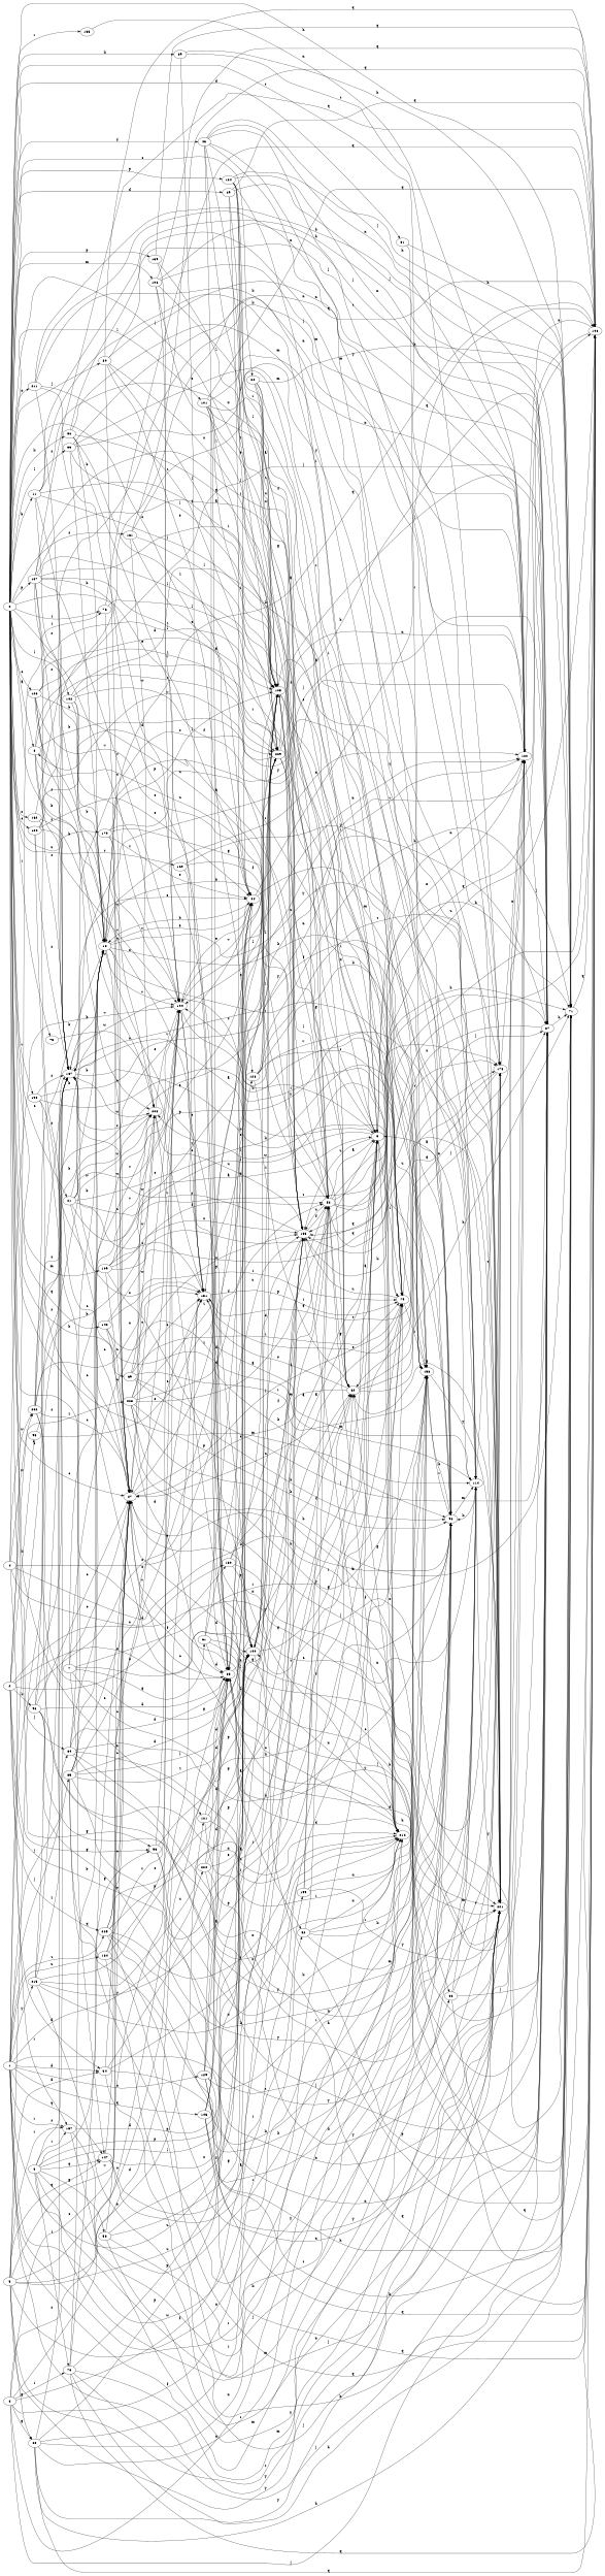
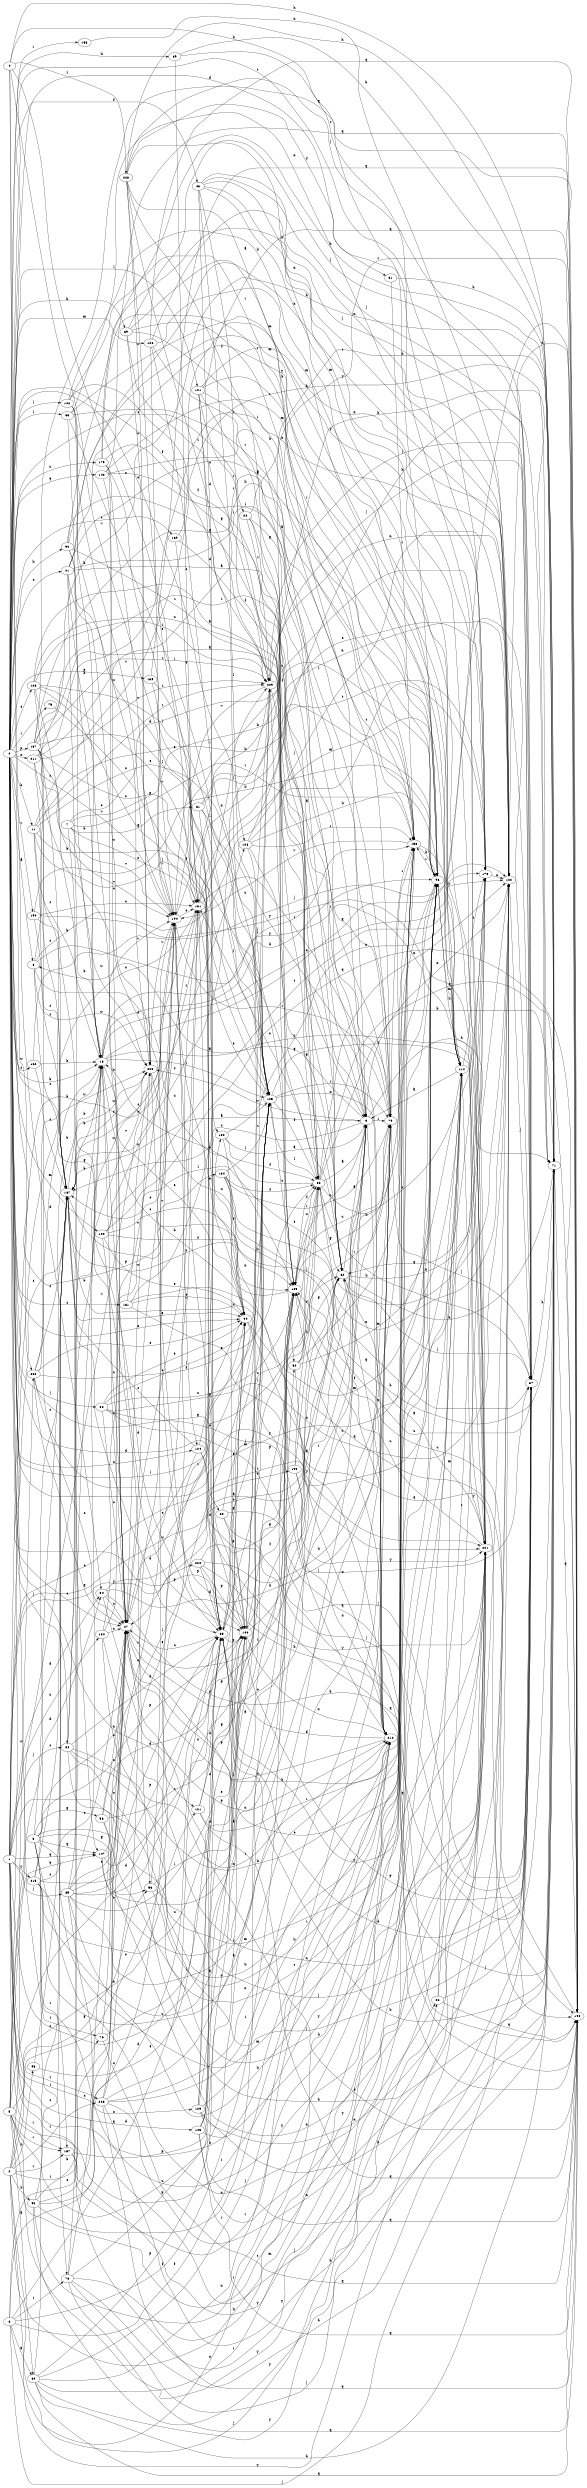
  strict digraph {
    rankdir=LR
    0
    8
    11
    18
    21
    22
    27
    29
    31
    44
    48
    52
    56
    69
    71
    75
    76
    80
    84
    89
    90
    99
    101
    102
    105
    106
    109
    114
    121
    124
    126
    128
    134
    137
    139
    142
    155
    161
    162
    169
    175
    179
    190
    194
    211
    167
    185
    221
    203
    87
    229
    212
    96
    53
    140
    158
    122
    148
    9
    79
    35
    62
    131
    1
    34
    85
    129
    145
    147
    157
    184
    199
    215
    220
    225
    2
    86
    93
    95
    130
    202
    3
    58
    78
    4
    228
    5
    60
    6
    7
    61
    0 -> 8 [label=a]
    0 -> 11 [label=b]
    0 -> 18 [label=b]
    0 -> 21 [label=c]
    0 -> 22 [label=c]
    0 -> 27 [label=c]
    0 -> 29 [label=d]
    0 -> 31 [label=d]
    0 -> 44 [label=e]
    0 -> 48 [label=f]
    0 -> 52 [label=f]
    0 -> 56 [label=g]
    0 -> 69 [label=h]
    0 -> 71 [label=h]
    0 -> 75 [label=i]
    0 -> 76 [label=i]
    0 -> 80 [label=j]
    0 -> 84 [label=j]
    0 -> 89 [label=k]
    0 -> 90 [label=k]
    0 -> 99 [label=l]
    0 -> 101 [label=l]
    0 -> 102 [label=l]
    0 -> 105 [label=l]
    0 -> 106 [label=m]
    0 -> 109 [label=m]
    0 -> 114 [label=m]
    0 -> 121 [label=n]
    0 -> 124 [label=o]
    0 -> 126 [label=o]
    0 -> 128 [label=o]
    0 -> 134 [label=p]
    0 -> 137 [label=p]
    0 -> 139 [label=p]
    0 -> 142 [label=q]
    0 -> 155 [label=r]
    0 -> 161 [label=s]
    0 -> 162 [label=s]
    0 -> 169 [label=t]
    0 -> 175 [label=t]
    0 -> 179 [label=u]
    0 -> 190 [label=v]
    0 -> 194 [label=v]
    0 -> 211 [label=x]
    8 -> 167 [label=s]
    8 -> 185 [label=u]
    8 -> 221 [label=y]
    8 -> 203 [label=w]
    8 -> 87 [label=j]
    8 -> 229 [label=z]
    11 -> 18 [label=b]
    11 -> 71 [label=h]
    11 -> 105 [label=l]
    11 -> 167 [label=s]
    11 -> 212 [label=x]
    11 -> 96 [label=k]
    11 -> 53 [label=f]
    18 -> 27 [label=c]
    18 -> 44 [label=e]
    18 -> 105 [label=l]
    18 -> 194 [label=v]
    18 -> 221 [label=y]
    18 -> 96 [label=k]
    18 -> 140 [label=p]
    18 -> 158 [label=r]
    18 -> 122 [label=n]
    18 -> 148 [label=q]
    21 -> 18 [label=b]
    21 -> 27 [label=c]
    21 -> 221 [label=y]
    21 -> 203 [label=w]
    21 -> 96 [label=k]
    21 -> 122 [label=n]
    21 -> 9 [label=a]
    21 -> 79 [label=i]
    22 -> 71 [label=h]
    22 -> 229 [label=z]
    22 -> 53 [label=f]
    22 -> 9 [label=a]
    22 -> 79 [label=i]
    27 -> 203 [label=w]
    27 -> 229 [label=z]
    27 -> 96 [label=k]
    27 -> 79 [label=i]
    29 -> 185 [label=u]
    29 -> 87 [label=j]
    29 -> 140 [label=p]
    29 -> 148 [label=q]
    31 -> 71 [label=h]
    31 -> 158 [label=r]
    44 -> 18 [label=b]
    44 -> 114 [label=m]
    44 -> 148 [label=q]
    48 -> 105 [label=l]
    48 -> 114 [label=m]
    48 -> 175 [label=t]
    48 -> 221 [label=y]
    48 -> 87 [label=j]
    48 -> 229 [label=z]
    48 -> 122 [label=n]
    48 -> 35 [label=d]
    52 -> 114 [label=m]
    52 -> 212 [label=x]
    52 -> 96 [label=k]
    52 -> 53 [label=f]
    52 -> 158 [label=r]
    56 -> 194 [label=v]
    56 -> 221 [label=y]
    56 -> 96 [label=k]
    56 -> 62 [label=g]
    69 -> 185 [label=u]
    69 -> 203 [label=w]
    69 -> 87 [label=j]
    69 -> 96 [label=k]
    69 -> 158 [label=r]
    69 -> 79 [label=i]
    71 -> 148 [label=q]
    75 -> 131 [label=o]
    76 -> 27 [label=c]
    76 -> 105 [label=l]
    76 -> 148 [label=q]
    80 -> 27 [label=c]
    80 -> 44 [label=e]
    80 -> 105 [label=l]
    80 -> 185 [label=u]
    80 -> 87 [label=j]
    80 -> 122 [label=n]
    80 -> 148 [label=q]
    84 -> 18 [label=b]
    84 -> 71 [label=h]
    84 -> 203 [label=w]
    84 -> 87 [label=j]
    84 -> 212 [label=x]
    84 -> 96 [label=k]
    84 -> 35 [label=d]
    89 -> 71 [label=h]
    89 -> 175 [label=t]
    89 -> 131 [label=o]
    90 -> 18 [label=b]
    90 -> 114 [label=m]
    90 -> 229 [label=z]
    90 -> 122 [label=n]
    90 -> 35 [label=d]
    90 -> 62 [label=g]
    99 -> 18 [label=b]
    99 -> 105 [label=l]
    99 -> 114 [label=m]
    99 -> 158 [label=r]
    99 -> 122 [label=n]
    101 -> 105 [label=l]
    101 -> 229 [label=z]
    101 -> 158 [label=r]
    101 -> 122 [label=n]
    101 -> 148 [label=q]
    101 -> 9 [label=a]
    101 -> 35 [label=d]
    101 -> 62 [label=g]
    102 -> 18 [label=b]
    102 -> 194 [label=v]
    102 -> 203 [label=w]
    102 -> 96 [label=k]
    102 -> 53 [label=f]
    102 -> 158 [label=r]
    105 -> 185 [label=u]
    105 -> 221 [label=y]
    105 -> 212 [label=x]
    105 -> 53 [label=f]
    105 -> 79 [label=i]
    105 -> 131 [label=o]
    106 -> 105 [label=l]
    106 -> 114 [label=m]
    106 -> 194 [label=v]
    106 -> 87 [label=j]
    106 -> 148 [label=q]
    106 -> 9 [label=a]
    109 -> 27 [label=c]
    109 -> 44 [label=e]
    109 -> 175 [label=t]
    109 -> 185 [label=u]
    109 -> 229 [label=z]
    109 -> 212 [label=x]
    109 -> 148 [label=q]
    114 -> 27 [label=c]
    114 -> 175 [label=t]
    114 -> 221 [label=y]
    114 -> 96 [label=k]
    114 -> 9 [label=a]
    121 -> 140 [label=p]
    121 -> 158 [label=r]
    121 -> 148 [label=q]
    121 -> 35 [label=d]
    124 -> 27 [label=c]
    124 -> 44 [label=e]
-   124 -> 194 [label=v]
+   194 -> 124 [label=v]
    124 -> 167 [label=s]
    124 -> 87 [label=j]
    124 -> 148 [label=q]
    126 -> 44 [label=e]
    126 -> 105 [label=l]
    126 -> 167 [label=s]
    126 -> 185 [label=u]
    126 -> 203 [label=w]
    126 -> 229 [label=z]
    126 -> 9 [label=a]
    126 -> 131 [label=o]
    128 -> 71 [label=h]
    128 -> 105 [label=l]
    128 -> 175 [label=t]
    128 -> 96 [label=k]
    128 -> 158 [label=r]
    128 -> 62 [label=g]
    134 -> 44 [label=e]
    134 -> 71 [label=h]
    134 -> 105 [label=l]
    134 -> 185 [label=u]
    134 -> 53 [label=f]
    134 -> 122 [label=n]
    134 -> 79 [label=i]
    137 -> 18 [label=b]
    137 -> 27 [label=c]
    137 -> 105 [label=l]
    137 -> 194 [label=v]
    137 -> 167 [label=s]
    137 -> 229 [label=z]
    137 -> 140 [label=p]
    137 -> 158 [label=r]
    137 -> 148 [label=q]
    137 -> 9 [label=a]
    137 -> 79 [label=i]
    139 -> 105 [label=l]
    139 -> 194 [label=v]
    139 -> 148 [label=q]
    142 -> 27 [label=c]
    142 -> 114 [label=m]
    142 -> 96 [label=k]
    142 -> 148 [label=q]
    142 -> 79 [label=i]
    155 -> 122 [label=n]
    161 -> 44 [label=e]
    161 -> 105 [label=l]
    161 -> 221 [label=y]
    161 -> 203 [label=w]
    161 -> 148 [label=q]
    162 -> 18 [label=b]
    162 -> 167 [label=s]
    162 -> 87 [label=j]
    169 -> 221 [label=y]
    169 -> 53 [label=f]
    169 -> 131 [label=o]
    175 -> 122 [label=n]
    175 -> 62 [label=g]
    175 -> 131 [label=o]
    179 -> 27 [label=c]
    179 -> 44 [label=e]
    179 -> 71 [label=h]
    179 -> 194 [label=v]
    179 -> 158 [label=r]
    179 -> 62 [label=g]
    190 -> 167 [label=s]
    190 -> 221 [label=y]
    190 -> 96 [label=k]
    190 -> 35 [label=d]
    190 -> 131 [label=o]
    194 -> 27 [label=c]
    194 -> 44 [label=e]
    194 -> 140 [label=p]
    194 -> 122 [label=n]
    194 -> 79 [label=i]
    194 -> 131 [label=o]
    211 -> 71 [label=h]
    211 -> 167 [label=s]
    211 -> 229 [label=z]
    211 -> 96 [label=k]
    211 -> 122 [label=n]
    211 -> 35 [label=d]
    167 -> 18 [label=b]
    167 -> 44 [label=e]
    167 -> 203 [label=w]
    167 -> 87 [label=j]
    167 -> 212 [label=x]
    167 -> 9 [label=a]
    167 -> 35 [label=d]
    185 -> 167 [label=s]
    185 -> 96 [label=k]
    185 -> 53 [label=f]
    185 -> 140 [label=p]
    185 -> 35 [label=d]
    221 -> 185 [label=u]
    221 -> 62 [label=g]
    203 -> 194 [label=v]
    203 -> 167 [label=s]
    203 -> 185 [label=u]
    203 -> 140 [label=p]
    87 -> 71 [label=h]
    87 -> 185 [label=u]
    87 -> 140 [label=p]
    87 -> 35 [label=d]
    229 -> 194 [label=v]
    229 -> 167 [label=s]
    229 -> 87 [label=j]
    229 -> 122 [label=n]
    229 -> 79 [label=i]
    229 -> 62 [label=g]
    212 -> 27 [label=c]
    212 -> 185 [label=u]
    212 -> 53 [label=f]
    212 -> 35 [label=d]
    212 -> 62 [label=g]
    96 -> 114 [label=m]
    96 -> 158 [label=r]
    53 -> 18 [label=b]
    53 -> 71 [label=h]
    53 -> 105 [label=l]
    53 -> 175 [label=t]
    53 -> 185 [label=u]
    53 -> 87 [label=j]
    53 -> 122 [label=n]
    53 -> 148 [label=q]
    53 -> 9 [label=a]
    53 -> 62 [label=g]
    140 -> 105 [label=l]
    140 -> 229 [label=z]
    140 -> 212 [label=x]
-   140 -> 53 [label=f]
+   35 -> 53 [label=f]
    140 -> 9 [label=a]
    140 -> 79 [label=i]
    158 -> 194 [label=v]
    158 -> 221 [label=y]
    158 -> 96 [label=k]
    122 -> 167 [label=s]
    122 -> 87 [label=j]
    148 -> 27 [label=c]
    148 -> 194 [label=v]
    148 -> 185 [label=u]
    148 -> 122 [label=n]
    9 -> 8 [label=a]
    9 -> 71 [label=h]
    9 -> 167 [label=s]
    9 -> 185 [label=u]
    9 -> 203 [label=w]
    9 -> 212 [label=x]
    9 -> 122 [label=n]
    9 -> 79 [label=i]
    79 -> 27 [label=c]
    79 -> 185 [label=u]
    79 -> 87 [label=j]
    79 -> 158 [label=r]
    35 -> 27 [label=c]
    35 -> 44 [label=e]
    35 -> 71 [label=h]
    35 -> 105 [label=l]
    35 -> 221 [label=y]
    35 -> 140 [label=p]
    62 -> 27 [label=c]
    62 -> 71 [label=h]
    62 -> 87 [label=j]
    62 -> 122 [label=n]
    62 -> 9 [label=a]
    62 -> 131 [label=o]
    131 -> 27 [label=c]
    131 -> 114 [label=m]
    131 -> 175 [label=t]
    131 -> 167 [label=s]
    131 -> 79 [label=i]
    131 -> 35 [label=d]
    1 -> 84 [label=j]
    1 -> 114 [label=m]
    1 -> 128 [label=o]
    1 -> 175 [label=t]
    1 -> 167 [label=s]
    1 -> 185 [label=u]
    1 -> 221 [label=y]
    1 -> 212 [label=x]
    1 -> 34 [label=d]
    1 -> 85 [label=j]
    1 -> 129 [label=o]
    1 -> 145 [label=q]
    1 -> 147 [label=q]
    1 -> 157 [label=r]
    1 -> 184 [label=u]
    1 -> 199 [label=w]
    1 -> 215 [label=y]
    1 -> 220 [label=y]
    1 -> 225 [label=z]
    34 -> 27 [label=c]
    34 -> 71 [label=h]
    34 -> 212 [label=x]
    34 -> 96 [label=k]
    34 -> 9 [label=a]
    85 -> 18 [label=b]
    85 -> 44 [label=e]
    85 -> 105 [label=l]
    85 -> 194 [label=v]
    85 -> 221 [label=y]
    85 -> 229 [label=z]
    85 -> 96 [label=k]
    85 -> 79 [label=i]
    85 -> 35 [label=d]
    85 -> 131 [label=o]
    129 -> 71 [label=h]
    129 -> 105 [label=l]
    129 -> 140 [label=p]
    129 -> 158 [label=r]
    129 -> 122 [label=n]
    129 -> 148 [label=q]
    129 -> 35 [label=d]
    145 -> 44 [label=e]
    145 -> 221 [label=y]
    145 -> 96 [label=k]
    145 -> 140 [label=p]
    145 -> 148 [label=q]
    145 -> 35 [label=d]
    147 -> 27 [label=c]
    147 -> 185 [label=u]
    147 -> 9 [label=a]
    147 -> 79 [label=i]
    157 -> 221 [label=y]
    157 -> 140 [label=p]
    157 -> 158 [label=r]
    184 -> 27 [label=c]
    184 -> 194 [label=v]
    184 -> 87 [label=j]
    184 -> 122 [label=n]
    184 -> 131 [label=o]
    199 -> 221 [label=y]
    199 -> 212 [label=x]
    199 -> 53 [label=f]
    199 -> 62 [label=g]
    215 -> 18 [label=b]
    215 -> 27 [label=c]
    215 -> 167 [label=s]
    215 -> 185 [label=u]
    215 -> 87 [label=j]
    215 -> 212 [label=x]
    215 -> 140 [label=p]
    215 -> 9 [label=a]
    220 -> 221 [label=y]
    220 -> 96 [label=k]
    220 -> 140 [label=p]
    220 -> 35 [label=d]
    220 -> 62 [label=g]
    225 -> 27 [label=c]
    225 -> 71 [label=h]
    225 -> 194 [label=v]
    225 -> 212 [label=x]
    225 -> 122 [label=n]
    225 -> 148 [label=q]
    225 -> 9 [label=a]
    225 -> 79 [label=i]
    2 -> 56 [label=g]
    2 -> 76 [label=i]
    2 -> 221 [label=y]
    2 -> 96 [label=k]
    2 -> 157 [label=r]
    2 -> 225 [label=z]
    2 -> 86 [label=j]
    2 -> 93 [label=k]
    2 -> 95 [label=k]
    2 -> 130 [label=o]
    2 -> 202 [label=w]
    86 -> 114 [label=m]
    86 -> 175 [label=t]
    86 -> 87 [label=j]
    86 -> 148 [label=q]
    93 -> 18 [label=b]
    93 -> 27 [label=c]
    93 -> 167 [label=s]
    93 -> 221 [label=y]
    93 -> 212 [label=x]
    93 -> 158 [label=r]
    93 -> 35 [label=d]
    95 -> 44 [label=e]
    95 -> 167 [label=s]
    130 -> 53 [label=f]
    130 -> 140 [label=p]
    130 -> 122 [label=n]
    130 -> 9 [label=a]
    202 -> 18 [label=b]
    202 -> 27 [label=c]
    202 -> 44 [label=e]
    202 -> 167 [label=s]
    202 -> 221 [label=y]
    202 -> 53 [label=f]
    202 -> 62 [label=g]
    202 -> 131 [label=o]
    3 -> 56 [label=g]
    3 -> 105 [label=l]
    3 -> 114 [label=m]
    3 -> 167 [label=s]
    3 -> 96 [label=k]
    3 -> 140 [label=p]
    3 -> 147 [label=q]
    3 -> 157 [label=r]
    3 -> 86 [label=j]
    3 -> 58 [label=g]
    3 -> 78 [label=i]
    58 -> 27 [label=c]
    58 -> 175 [label=t]
    58 -> 53 [label=f]
    58 -> 122 [label=n]
    58 -> 62 [label=g]
    78 -> 18 [label=b]
    78 -> 27 [label=c]
    78 -> 71 [label=h]
    78 -> 114 [label=m]
    78 -> 87 [label=j]
    78 -> 140 [label=p]
    78 -> 148 [label=q]
    4 -> 71 [label=h]
    4 -> 194 [label=v]
    4 -> 96 [label=k]
    4 -> 34 [label=d]
    4 -> 130 [label=o]
    4 -> 202 [label=w]
    4 -> 228 [label=z]
    228 -> 71 [label=h]
    228 -> 221 [label=y]
    228 -> 203 [label=w]
    228 -> 87 [label=j]
    228 -> 229 [label=z]
    228 -> 96 [label=k]
    228 -> 53 [label=f]
    228 -> 9 [label=a]
    228 -> 131 [label=o]
    5 -> 121 [label=n]
    5 -> 175 [label=t]
    5 -> 194 [label=v]
    5 -> 185 [label=u]
    5 -> 221 [label=y]
    5 -> 203 [label=w]
    5 -> 158 [label=r]
    5 -> 35 [label=d]
    5 -> 34 [label=d]
    5 -> 147 [label=q]
    5 -> 157 [label=r]
    5 -> 60 [label=g]
    60 -> 71 [label=h]
    60 -> 167 [label=s]
    60 -> 221 [label=y]
    60 -> 212 [label=x]
    60 -> 140 [label=p]
    60 -> 158 [label=r]
    60 -> 148 [label=q]
    60 -> 79 [label=i]
    6 -> 27 [label=c]
    6 -> 52 [label=f]
    6 -> 87 [label=j]
    6 -> 212 [label=x]
    6 -> 53 [label=f]
    6 -> 35 [label=d]
    6 -> 131 [label=o]
    6 -> 78 [label=i]
    6 -> 60 [label=g]
    7 -> 175 [label=t]
    7 -> 194 [label=v]
    7 -> 96 [label=k]
    7 -> 158 [label=r]
    7 -> 131 [label=o]
    7 -> 147 [label=q]
    7 -> 61 [label=g]
    61 -> 71 [label=h]
    61 -> 105 [label=l]
    61 -> 185 [label=u]
    61 -> 87 [label=j]
    61 -> 35 [label=d]
  }
